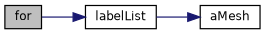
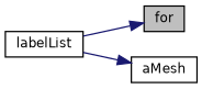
  digraph {
    rankdir=LR
    node [color=black fontname=Helvetica fontsize=10 shape=record]
    edge [color=midnightblue fontname=Helvetica fontsize=10 labelfontname=Helvetica labelfontsize=10 style=solid]
    n1 [fillcolor=grey75 fontcolor=black height=0.2 label=for style=filled width=0.4]
    n2 [height=0.2 label=labelList width=0.4]
    n3 [height=0.2 label=aMesh width=0.4]
-   n1 -> n2
+   n2 -> n1
    n2 -> n3
  }
